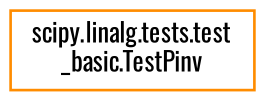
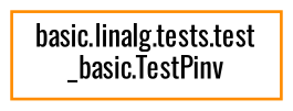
  digraph {
    rankdir=LR
    fontname=Oswald
-   n1 [color=darkorange fillcolor=white fontname=Oswald fontsize=10 height=0.2 label="scipy.linalg.tests.test\l_basic.TestPinv" shape=box style=filled width=0.4]
+   n1 [color=darkorange fillcolor=white fontname=Oswald fontsize=10 height=0.2 label="basic.linalg.tests.test\l_basic.TestPinv" shape=box style=filled width=0.4]
  }
